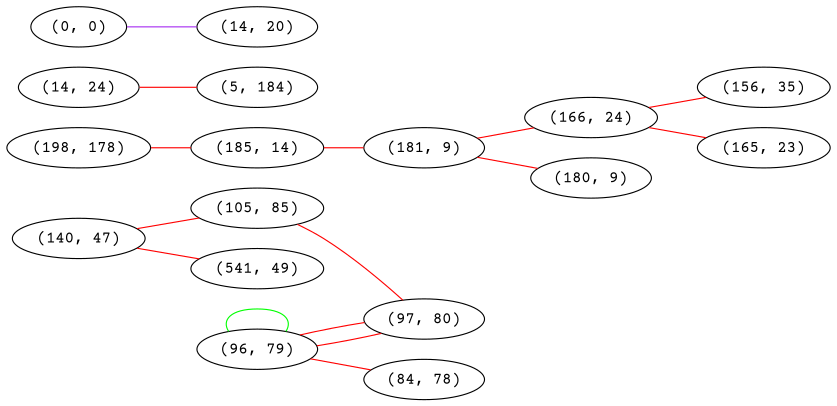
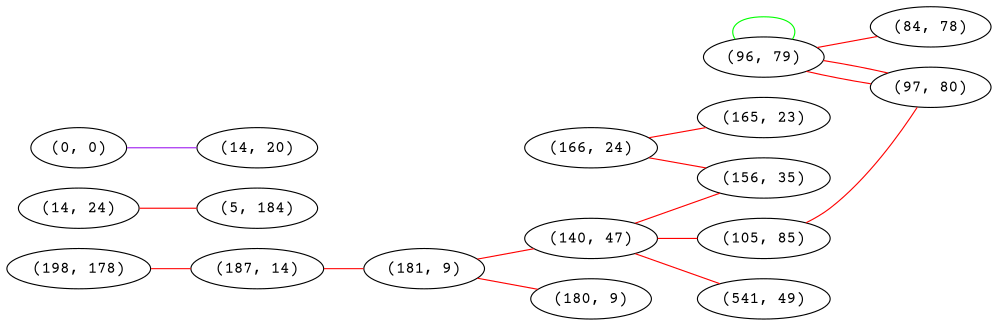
  graph {
    fontname="Courier Prime"
    rankdir=LR
    node [fontname="Courier Prime"]
    edge [color=red fontname="Courier Prime" weight=1]
    "(140, 47)"
    "(105, 85)"
    n3 [label="(541, 49)"]
    "(156, 35)"
    "(97, 80)"
    "(198, 178)"
-   "(187, 14)" [label="(185, 14)"]
+   "(187, 14)"
    "(181, 9)"
    "(166, 24)"
    "(180, 9)"
    "(96, 79)"
    "(84, 78)"
    "(165, 23)"
    "(14, 24)"
    "(5, 184)"
    "(0, 0)"
    "(14, 20)"
    "(140, 47)" -- "(105, 85)"
    "(140, 47)" -- n3
+   "(140, 47)" -- "(156, 35)"
    "(105, 85)" -- "(97, 80)"
    "(198, 178)" -- "(187, 14)"
    "(187, 14)" -- "(181, 9)"
-   "(181, 9)" -- "(166, 24)"
+   "(181, 9)" -- "(140, 47)"
    "(181, 9)" -- "(180, 9)"
    "(166, 24)" -- "(156, 35)"
    "(166, 24)" -- "(165, 23)"
    "(96, 79)" -- "(97, 80)"
    "(96, 79)" -- "(97, 80)"
    "(96, 79)" -- "(96, 79)" [color=green weight=2]
    "(96, 79)" -- "(84, 78)"
    "(14, 24)" -- "(5, 184)"
    "(0, 0)" -- "(14, 20)" [color=purple weight=4]
  }
